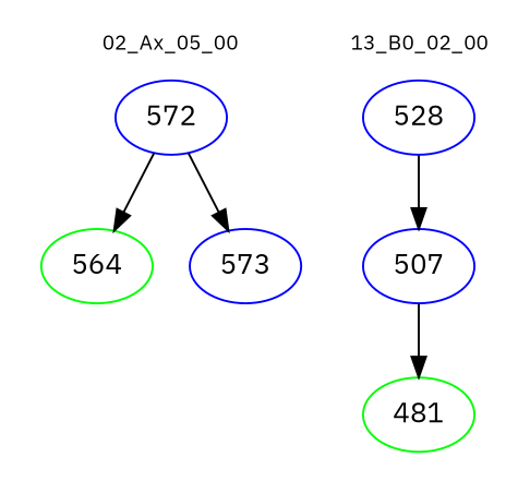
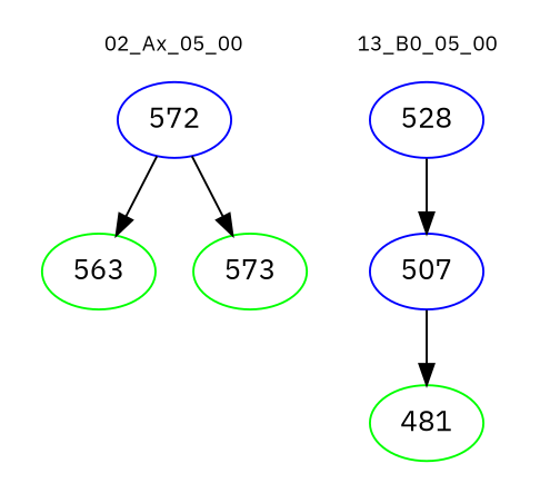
  digraph {
    fontname="IBM Plex Sans"
    node [color=blue fontname="IBM Plex Sans"]
    edge [color=black fontname="IBM Plex Sans"]
    n1 [label=572]
-   n2 [color=green label=564]
-   n3 [label=573]
+   n2 [color=green label=563]
+   n3 [color=green label=573]
    n4 [label=507]
    n5 [color=green label=481]
    n6 [label=528]
    subgraph cluster_1 {
      color=white
      fontsize=10
      label="02_Ax_05_00"
      n1
      n2
      n3
    }
    subgraph cluster_2 {
      color=white
      fontsize=10
-     label="13_B0_02_00"
+     label="13_B0_05_00"
      n4
      n5
      n6
    }
    n1 -> n2
    n1 -> n3
    n4 -> n5
    n6 -> n4
  }
